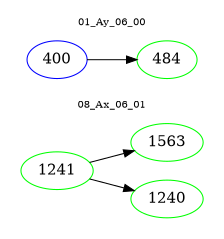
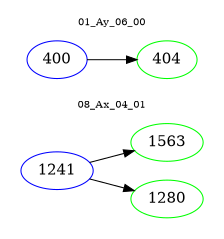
  digraph {
    rankdir=LR
    node [color=green]
    edge [color=black]
-   n1 [label=1241]
-   n2 [label=1240]
+   n1 [color=blue label=1241]
+   n2 [label=1280]
    n3 [label=1563]
    n4 [color=blue label=400]
-   n5 [label=484]
+   n5 [label=404]
    subgraph cluster_1 {
      color=white
      fontsize=10
-     label="08_Ax_06_01"
+     label="08_Ax_04_01"
      n1
      n2
      n3
    }
    subgraph cluster_2 {
      color=white
      fontsize=10
      label="01_Ay_06_00"
      n4
      n5
    }
    n1 -> n2
    n1 -> n3
    n4 -> n5
  }
